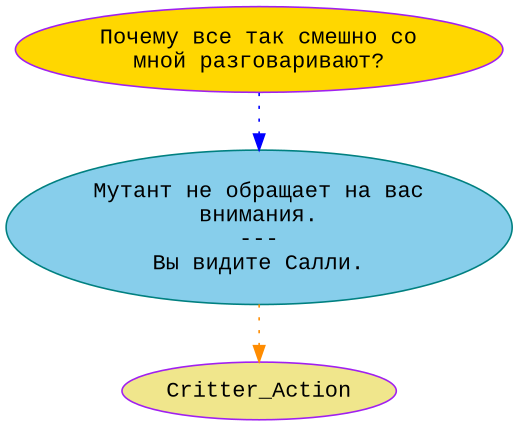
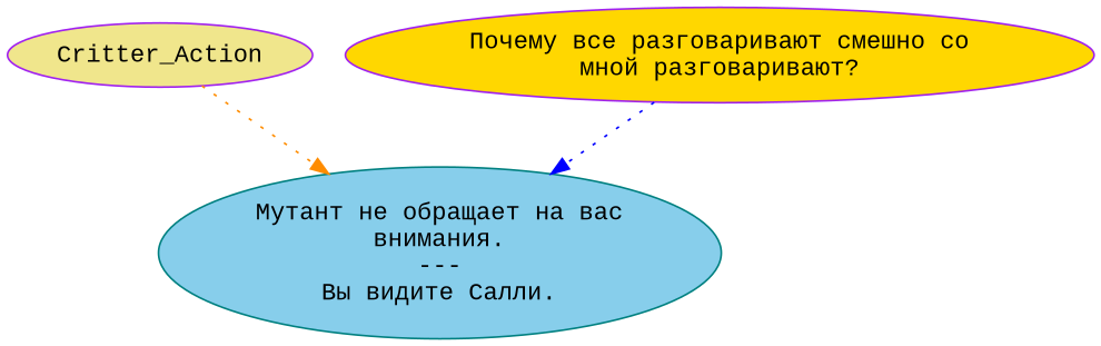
  digraph {
    fontname="Liberation Mono"
    node [color=purple fontname="Liberation Mono" style=filled]
    edge [fontname="Liberation Mono" style=dotted]
    n1 [color=teal fillcolor=skyblue label="Мутант не обращает на вас\nвнимания.\n---\nВы видите Салли."]
    Critter_Action [fillcolor=khaki]
-   n3 [fillcolor=gold label="Почему все так смешно со\nмной разговаривают?"]
-   n1 -> Critter_Action [color=darkorange]
+   n3 [fillcolor=gold label="Почему все разговаривают смешно со\nмной разговаривают?"]
+   Critter_Action -> n1 [color=darkorange]
    n3 -> n1 [color=blue]
  }
